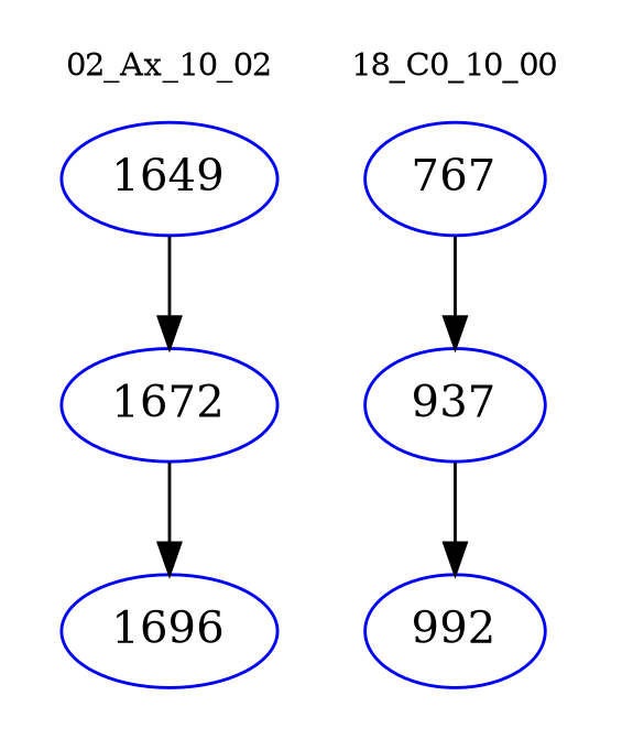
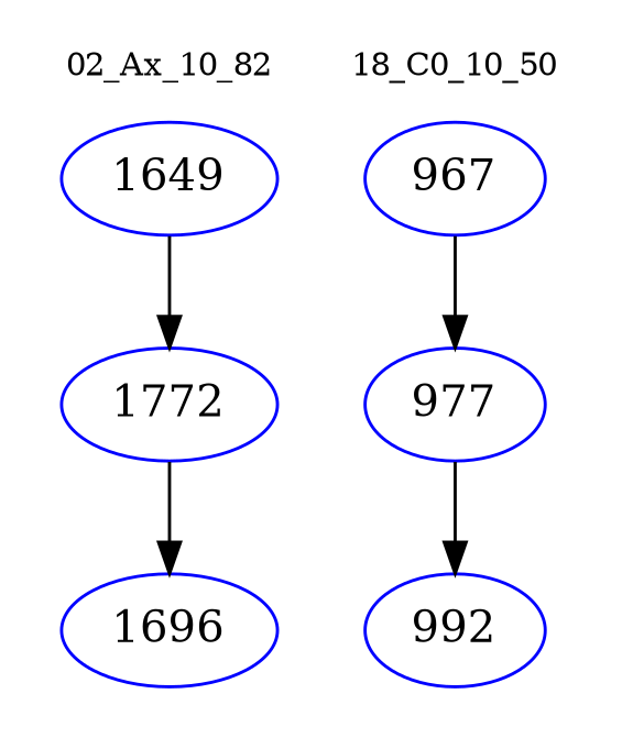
  digraph {
    fontname="DejaVu Serif"
    node [color=blue fontname="DejaVu Serif"]
    edge [color=black fontname="DejaVu Serif"]
    n1 [label=1649]
-   n2 [label=1672]
+   n2 [label=1772]
    n3 [label=1696]
-   n4 [label=767]
-   n5 [label=937]
+   n4 [label=967]
+   n5 [label=977]
    n6 [label=992]
    subgraph cluster_1 {
      color=white
      fontsize=10
-     label="02_Ax_10_02"
+     label="02_Ax_10_82"
      n1
      n2
      n3
    }
    subgraph cluster_2 {
      color=white
      fontsize=10
-     label="18_C0_10_00"
+     label="18_C0_10_50"
      n4
      n5
      n6
    }
    n1 -> n2
    n2 -> n3
    n4 -> n5
    n5 -> n6
  }
